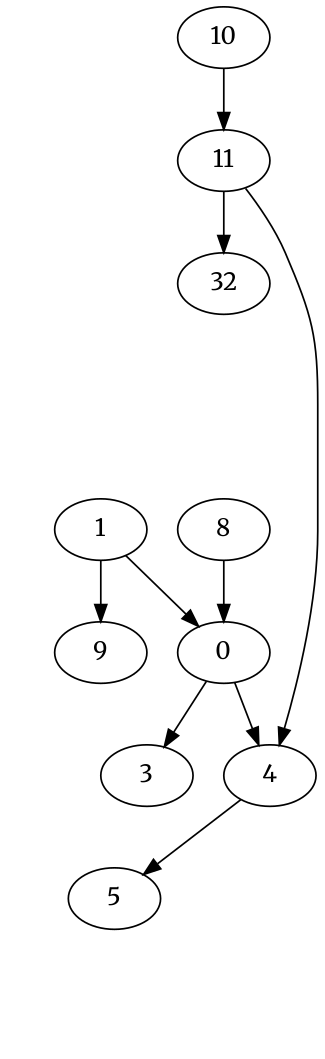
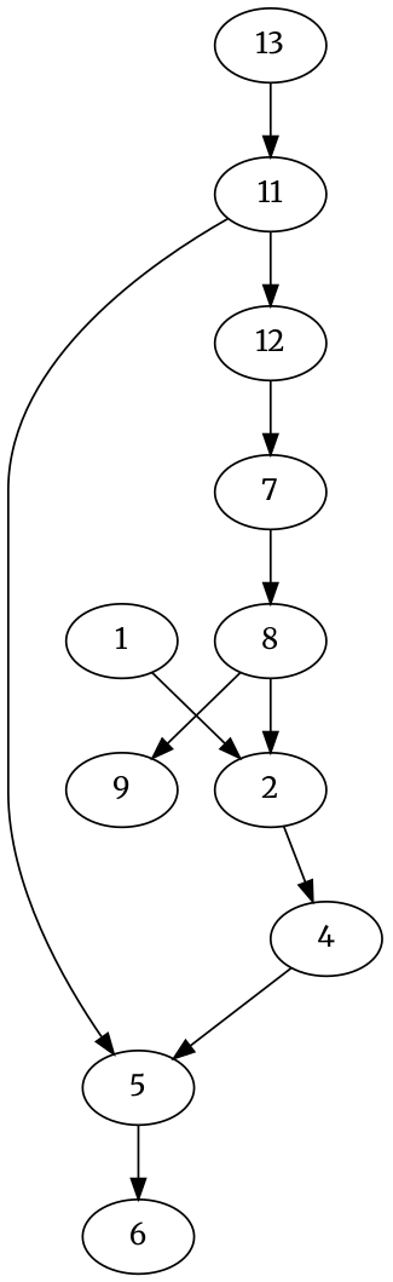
  digraph {
    fontname=Merriweather
    node [fontname=Merriweather]
    edge [fontname=Merriweather]
    1
-   2 [label=0]
-   3
+   2
    4
    5
+   6
+   7
    8
-   10
+   10 [label=13]
    11
    9
-   12 [label=32]
+   12
    1 -> 2
-   2 -> 3
    2 -> 4
    4 -> 5
+   5 -> 6
+   7 -> 8
    8 -> 2
-   1 -> 9
+   8 -> 9
    10 -> 11
-   11 -> 4
+   11 -> 5
    11 -> 12
+   12 -> 7
  }
